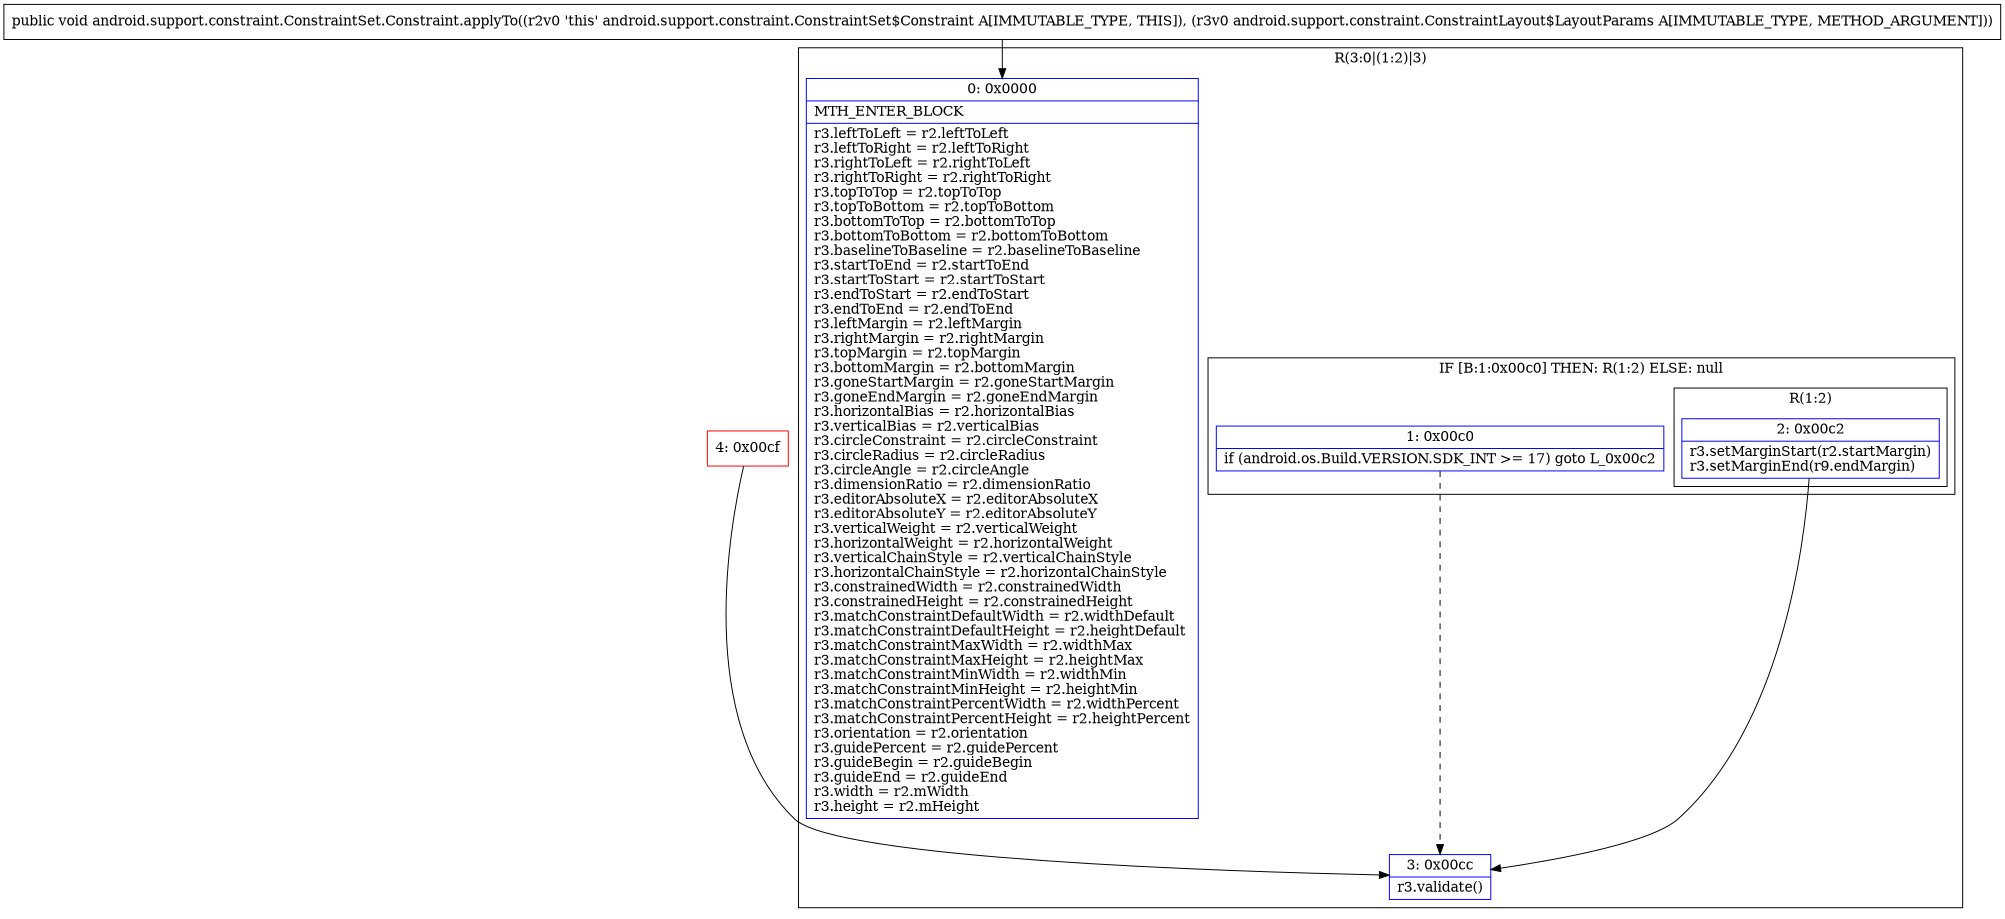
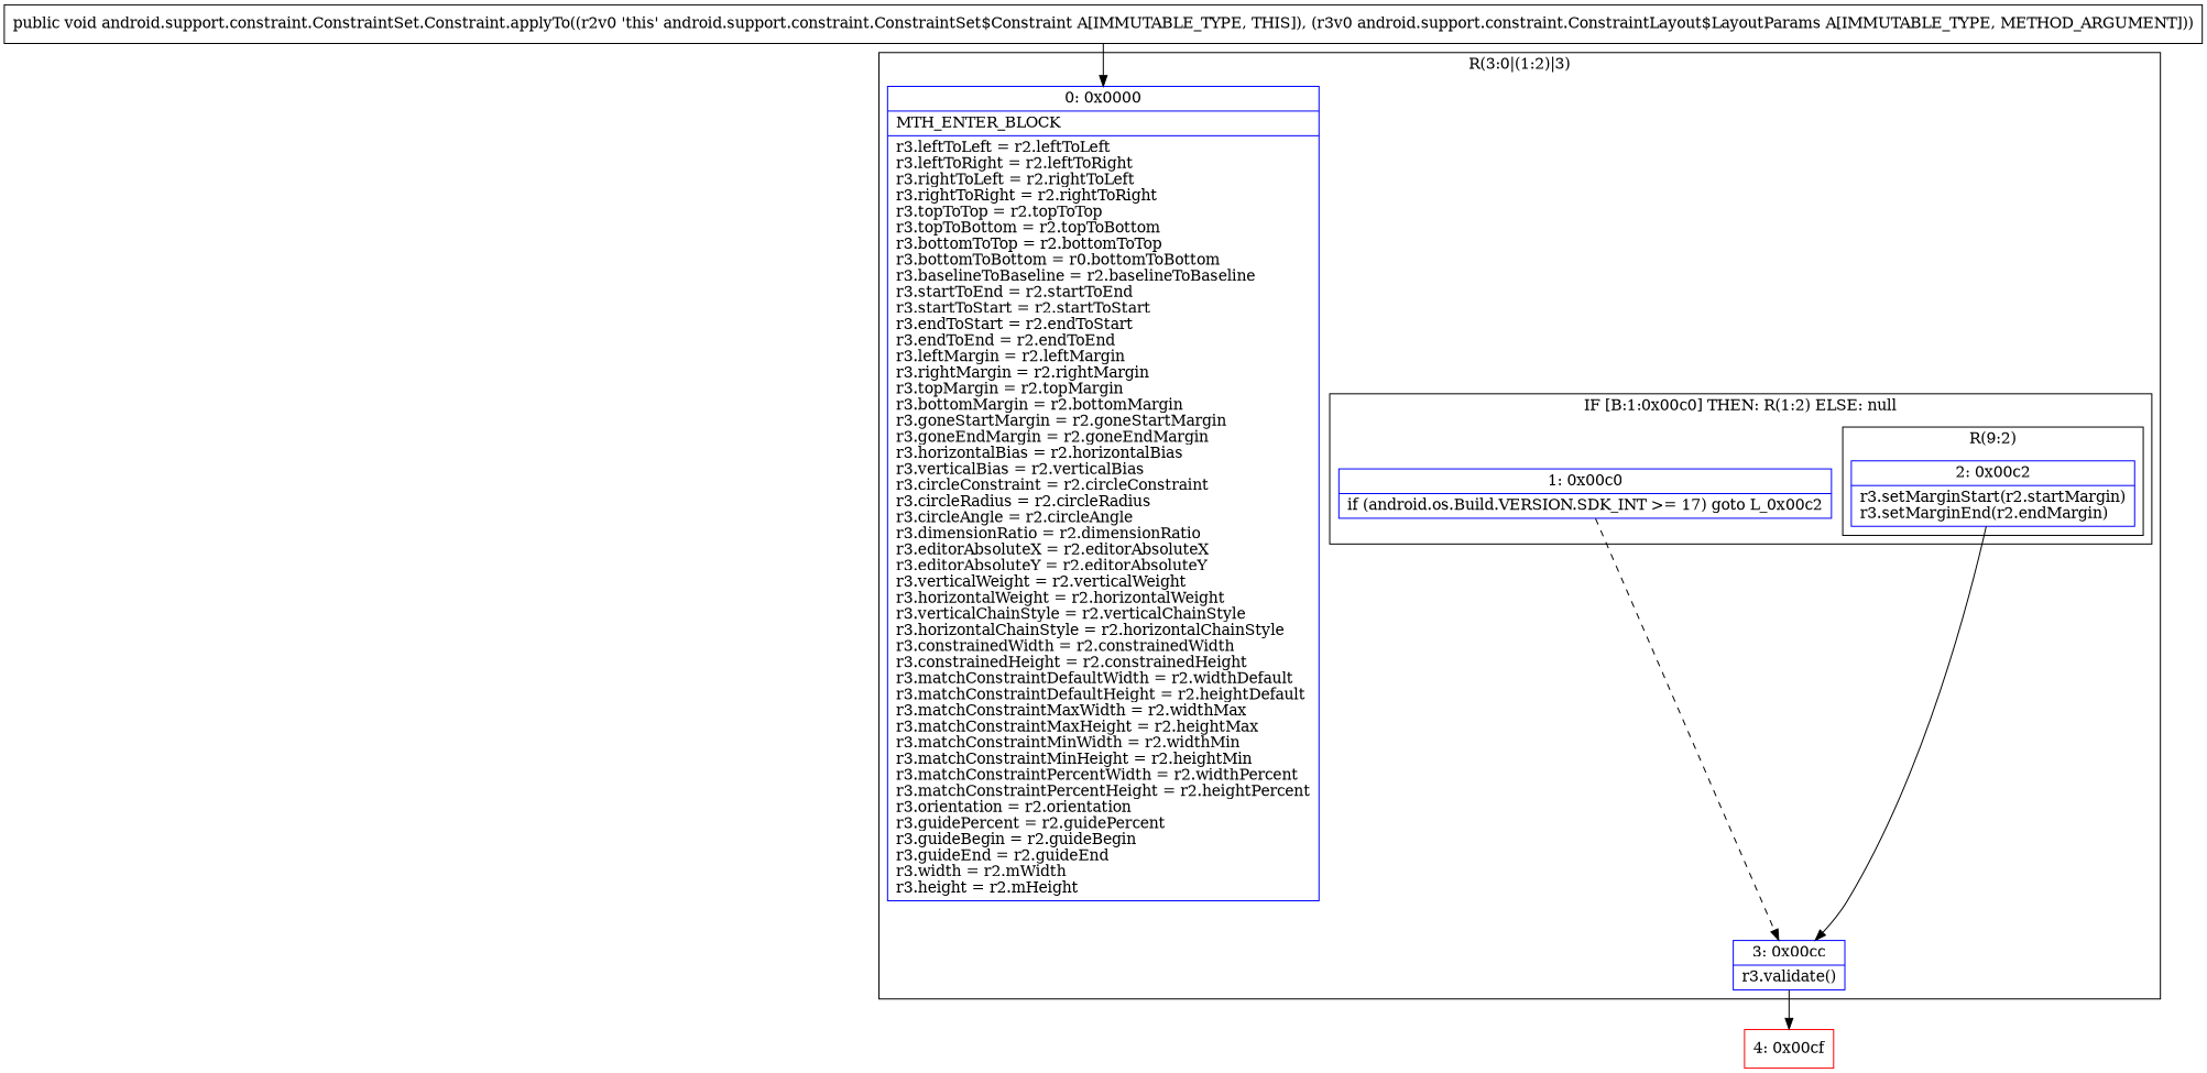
  digraph {
    node [color=blue shape=record]
-   n1 [label="{2\:\ 0x00c2|r3.setMarginStart(r2.startMargin)\lr3.setMarginEnd(r9.endMargin)\l}"]
+   n1 [label="{2\:\ 0x00c2|r3.setMarginStart(r2.startMargin)\lr3.setMarginEnd(r2.endMargin)\l}"]
    n2 [label="{1\:\ 0x00c0|if (android.os.Build.VERSION.SDK_INT \>= 17) goto L_0x00c2\l}"]
-   n3 [label="{0\:\ 0x0000|MTH_ENTER_BLOCK\l|r3.leftToLeft = r2.leftToLeft\lr3.leftToRight = r2.leftToRight\lr3.rightToLeft = r2.rightToLeft\lr3.rightToRight = r2.rightToRight\lr3.topToTop = r2.topToTop\lr3.topToBottom = r2.topToBottom\lr3.bottomToTop = r2.bottomToTop\lr3.bottomToBottom = r2.bottomToBottom\lr3.baselineToBaseline = r2.baselineToBaseline\lr3.startToEnd = r2.startToEnd\lr3.startToStart = r2.startToStart\lr3.endToStart = r2.endToStart\lr3.endToEnd = r2.endToEnd\lr3.leftMargin = r2.leftMargin\lr3.rightMargin = r2.rightMargin\lr3.topMargin = r2.topMargin\lr3.bottomMargin = r2.bottomMargin\lr3.goneStartMargin = r2.goneStartMargin\lr3.goneEndMargin = r2.goneEndMargin\lr3.horizontalBias = r2.horizontalBias\lr3.verticalBias = r2.verticalBias\lr3.circleConstraint = r2.circleConstraint\lr3.circleRadius = r2.circleRadius\lr3.circleAngle = r2.circleAngle\lr3.dimensionRatio = r2.dimensionRatio\lr3.editorAbsoluteX = r2.editorAbsoluteX\lr3.editorAbsoluteY = r2.editorAbsoluteY\lr3.verticalWeight = r2.verticalWeight\lr3.horizontalWeight = r2.horizontalWeight\lr3.verticalChainStyle = r2.verticalChainStyle\lr3.horizontalChainStyle = r2.horizontalChainStyle\lr3.constrainedWidth = r2.constrainedWidth\lr3.constrainedHeight = r2.constrainedHeight\lr3.matchConstraintDefaultWidth = r2.widthDefault\lr3.matchConstraintDefaultHeight = r2.heightDefault\lr3.matchConstraintMaxWidth = r2.widthMax\lr3.matchConstraintMaxHeight = r2.heightMax\lr3.matchConstraintMinWidth = r2.widthMin\lr3.matchConstraintMinHeight = r2.heightMin\lr3.matchConstraintPercentWidth = r2.widthPercent\lr3.matchConstraintPercentHeight = r2.heightPercent\lr3.orientation = r2.orientation\lr3.guidePercent = r2.guidePercent\lr3.guideBegin = r2.guideBegin\lr3.guideEnd = r2.guideEnd\lr3.width = r2.mWidth\lr3.height = r2.mHeight\l}"]
+   n3 [label="{0\:\ 0x0000|MTH_ENTER_BLOCK\l|r3.leftToLeft = r2.leftToLeft\lr3.leftToRight = r2.leftToRight\lr3.rightToLeft = r2.rightToLeft\lr3.rightToRight = r2.rightToRight\lr3.topToTop = r2.topToTop\lr3.topToBottom = r2.topToBottom\lr3.bottomToTop = r2.bottomToTop\lr3.bottomToBottom = r0.bottomToBottom\lr3.baselineToBaseline = r2.baselineToBaseline\lr3.startToEnd = r2.startToEnd\lr3.startToStart = r2.startToStart\lr3.endToStart = r2.endToStart\lr3.endToEnd = r2.endToEnd\lr3.leftMargin = r2.leftMargin\lr3.rightMargin = r2.rightMargin\lr3.topMargin = r2.topMargin\lr3.bottomMargin = r2.bottomMargin\lr3.goneStartMargin = r2.goneStartMargin\lr3.goneEndMargin = r2.goneEndMargin\lr3.horizontalBias = r2.horizontalBias\lr3.verticalBias = r2.verticalBias\lr3.circleConstraint = r2.circleConstraint\lr3.circleRadius = r2.circleRadius\lr3.circleAngle = r2.circleAngle\lr3.dimensionRatio = r2.dimensionRatio\lr3.editorAbsoluteX = r2.editorAbsoluteX\lr3.editorAbsoluteY = r2.editorAbsoluteY\lr3.verticalWeight = r2.verticalWeight\lr3.horizontalWeight = r2.horizontalWeight\lr3.verticalChainStyle = r2.verticalChainStyle\lr3.horizontalChainStyle = r2.horizontalChainStyle\lr3.constrainedWidth = r2.constrainedWidth\lr3.constrainedHeight = r2.constrainedHeight\lr3.matchConstraintDefaultWidth = r2.widthDefault\lr3.matchConstraintDefaultHeight = r2.heightDefault\lr3.matchConstraintMaxWidth = r2.widthMax\lr3.matchConstraintMaxHeight = r2.heightMax\lr3.matchConstraintMinWidth = r2.widthMin\lr3.matchConstraintMinHeight = r2.heightMin\lr3.matchConstraintPercentWidth = r2.widthPercent\lr3.matchConstraintPercentHeight = r2.heightPercent\lr3.orientation = r2.orientation\lr3.guidePercent = r2.guidePercent\lr3.guideBegin = r2.guideBegin\lr3.guideEnd = r2.guideEnd\lr3.width = r2.mWidth\lr3.height = r2.mHeight\l}"]
    n4 [label="{3\:\ 0x00cc|r3.validate()\l}"]
    n5 [color=red label="{4\:\ 0x00cf}"]
    n6 [label="{public void android.support.constraint.ConstraintSet.Constraint.applyTo((r2v0 'this' android.support.constraint.ConstraintSet$Constraint A[IMMUTABLE_TYPE, THIS]), (r3v0 android.support.constraint.ConstraintLayout$LayoutParams A[IMMUTABLE_TYPE, METHOD_ARGUMENT])) }" color=""]
    subgraph cluster_1 {
      label="R(3:0|(1:2)|3)"
      n3
      n4
      subgraph cluster_2 {
        label="IF [B:1:0x00c0] THEN: R(1:2) ELSE: null"
        n2
        subgraph cluster_3 {
-         label="R(1:2)"
+         label="R(9:2)"
          n1
        }
      }
    }
    n1 -> n4
    n2 -> n4 [style=dashed]
-   n5 -> n4
+   n4 -> n5
    n6 -> n3
  }
